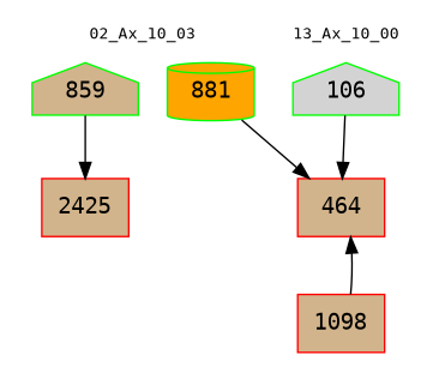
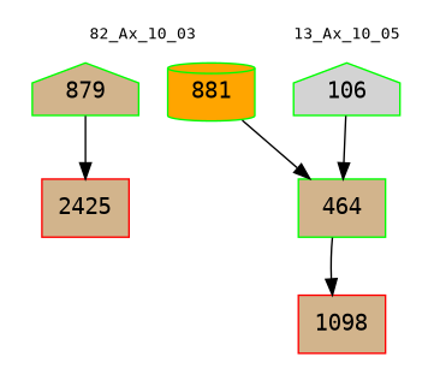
  digraph {
    fontname="DejaVu Sans Mono"
    node [color=green fillcolor=tan fontname="DejaVu Sans Mono" shape=box style=filled]
    edge [color=black fontname="DejaVu Sans Mono"]
    n1 [fillcolor=orange label=881 shape=cylinder]
-   n2 [label=859 shape=house]
+   n2 [label=879 shape=house]
    n3 [color=red label=2425]
    n4 [fillcolor=lightgrey label=106 shape=house]
-   n5 [color=red label=464]
+   n5 [label=464]
    n6 [color=red label=1098]
    subgraph cluster_1 {
      color=white
      fontsize=10
-     label="02_Ax_10_03"
+     label="82_Ax_10_03"
      n1
      n2
      n3
    }
    subgraph cluster_2 {
      color=white
      fontsize=10
-     label="13_Ax_10_00"
+     label="13_Ax_10_05"
      n4
      n5
      n6
    }
    n1 -> n5
    n2 -> n3
    n4 -> n5
-   n6 -> n5
+   n5 -> n6
  }
